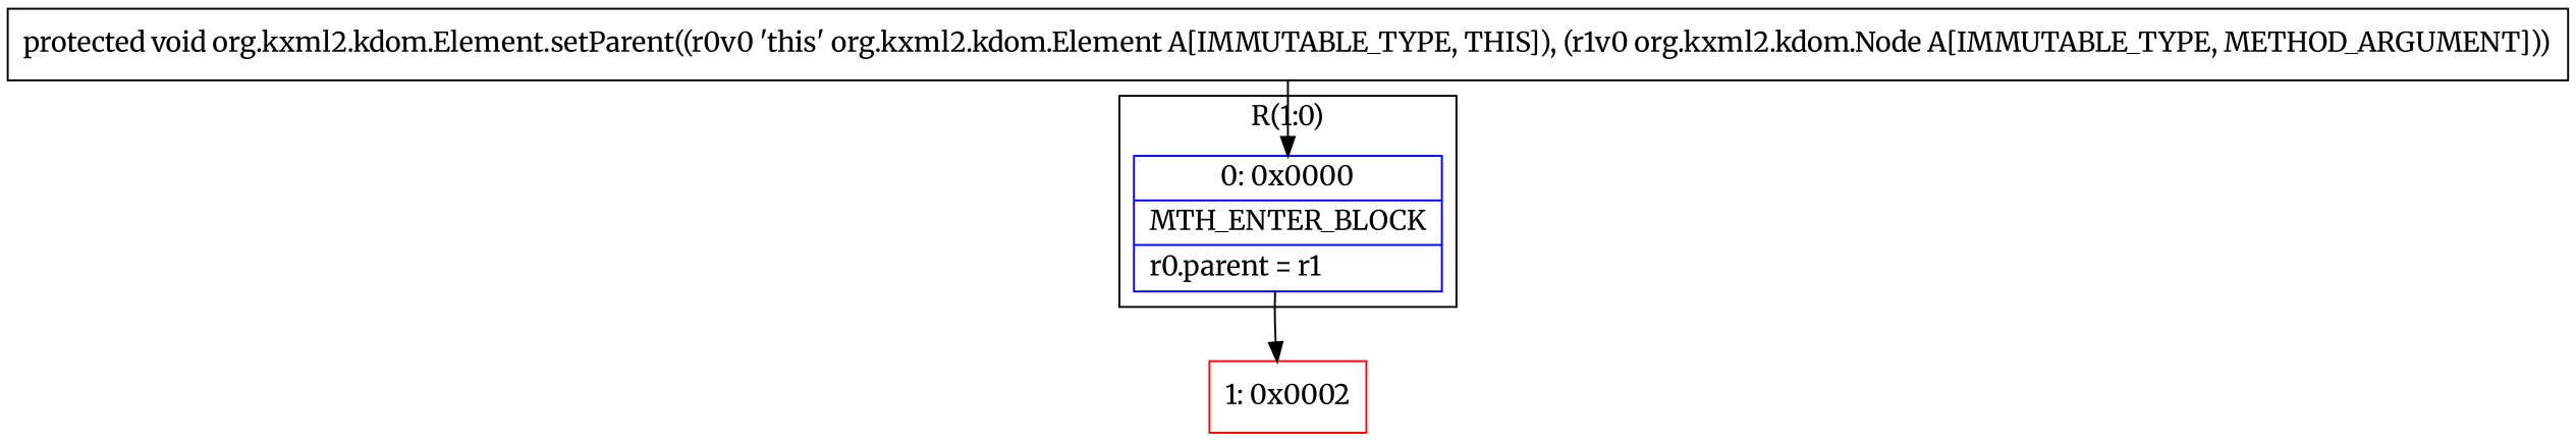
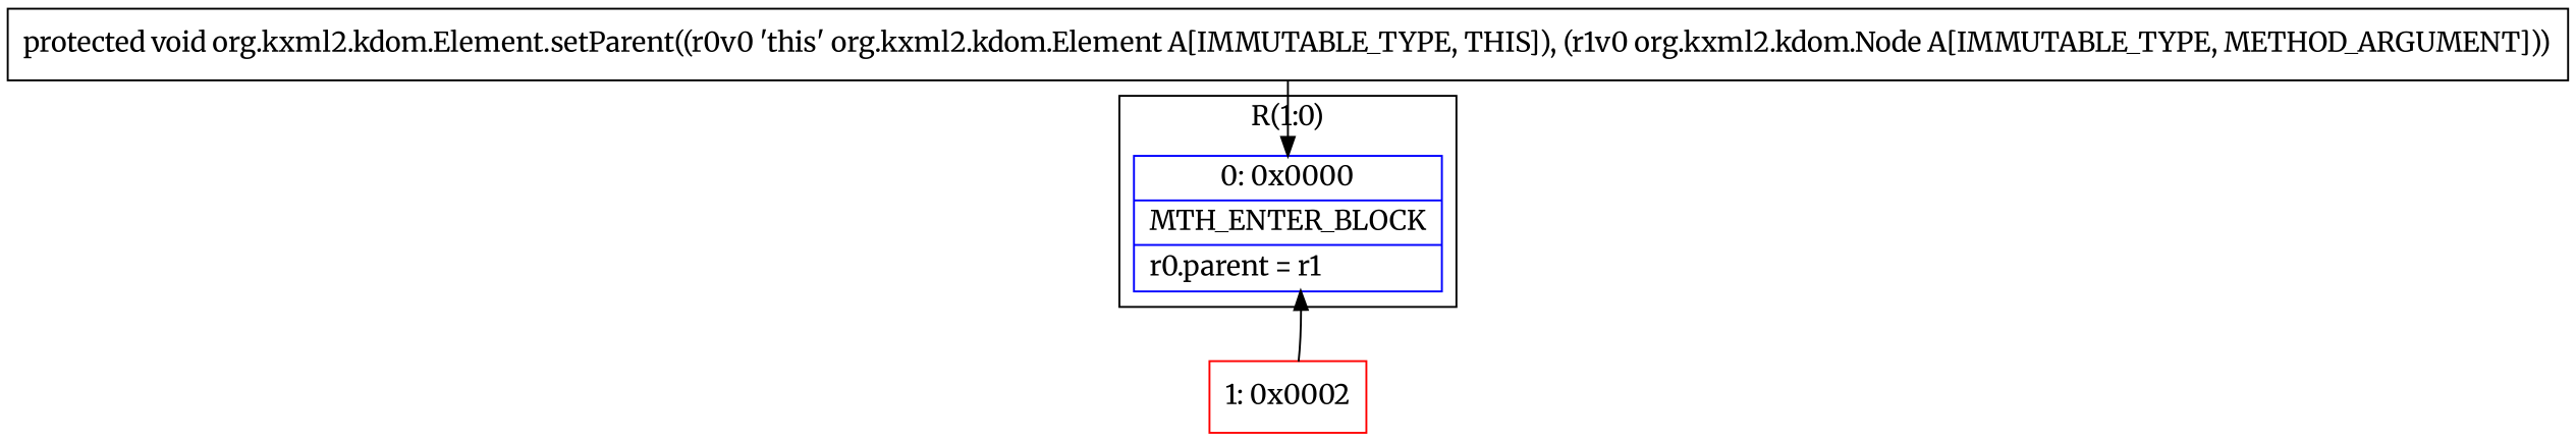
  digraph {
    fontname=Merriweather
    node [shape=record fontname=Merriweather]
    edge [fontname=Merriweather]
    n1 [color=blue label="{0\:\ 0x0000|MTH_ENTER_BLOCK\l|r0.parent = r1\l}"]
    n2 [color=red label="{1\:\ 0x0002}"]
    n3 [label="{protected void org.kxml2.kdom.Element.setParent((r0v0 'this' org.kxml2.kdom.Element A[IMMUTABLE_TYPE, THIS]), (r1v0 org.kxml2.kdom.Node A[IMMUTABLE_TYPE, METHOD_ARGUMENT])) }"]
    subgraph cluster_1 {
      label="R(1:0)"
      n1
    }
-   n1 -> n2
+   n2 -> n1
    n3 -> n1
  }
